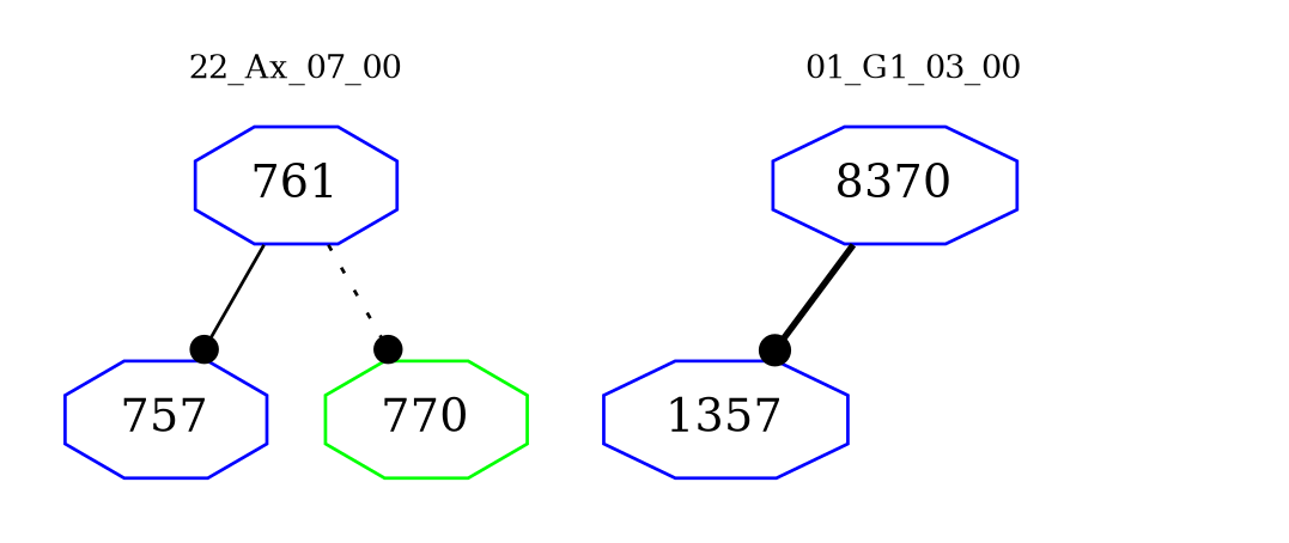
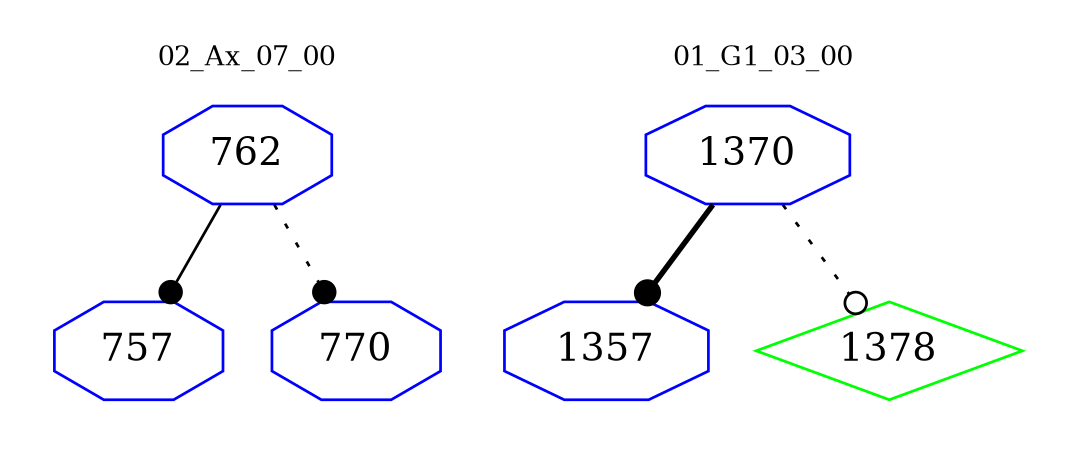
  digraph {
    node [color=blue shape=octagon]
    edge [arrowhead=dot color=black style=dotted]
-   n1 [label=761]
+   n1 [label=762]
    n2 [label=757]
-   n3 [color=green label=770]
-   n4 [label=8370]
+   n3 [label=770]
+   n4 [label=1370]
    n5 [label=1357]
+   n6 [color=green label=1378 shape=diamond]
    subgraph cluster_1 {
      color=white
      fontsize=10
-     label="22_Ax_07_00"
+     label="02_Ax_07_00"
      n1
      n2
      n3
    }
    subgraph cluster_2 {
      color=white
      fontsize=10
      label="01_G1_03_00"
      n4
      n5
+     n6
    }
    n1 -> n2 [style=solid]
    n1 -> n3
    n4 -> n5 [style=bold]
+   n4 -> n6 [arrowhead=odot]
  }
